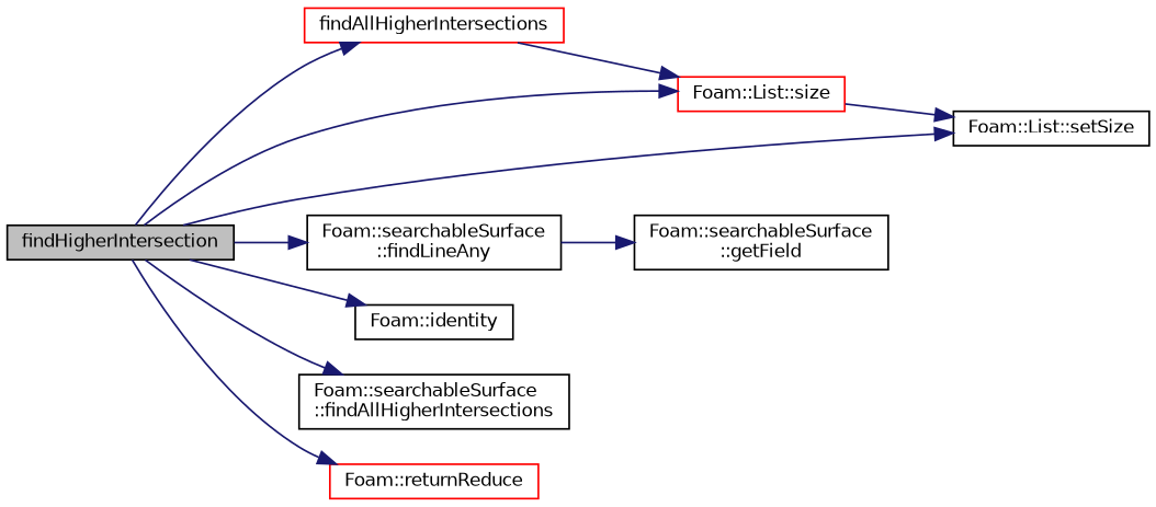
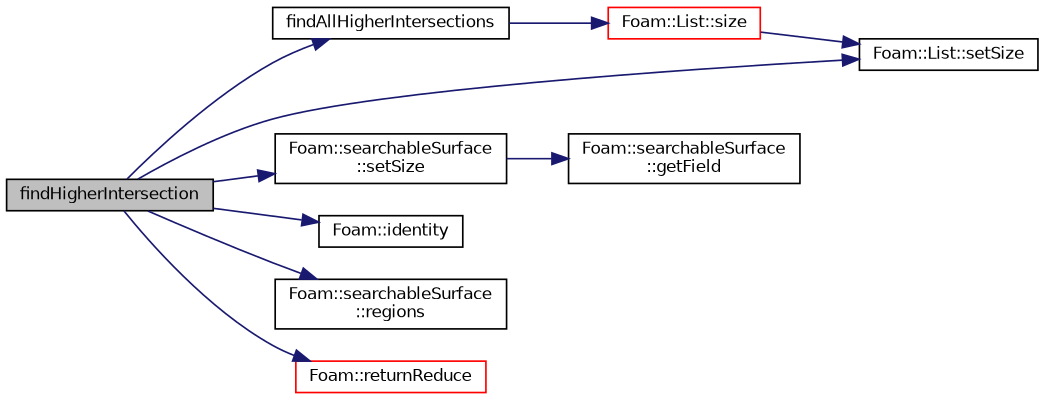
  digraph {
    rankdir=LR
    node [color=black fontname=Helvetica fontsize=10 shape=record]
    edge [color=midnightblue fontname=Helvetica fontsize=10 labelfontname=Helvetica labelfontsize=10 style=solid]
    n1 [fillcolor=grey75 fontcolor=black height=0.2 label=findHigherIntersection style=filled width=0.4]
-   n2 [color=red height=0.2 label=findAllHigherIntersections width=0.4]
+   n2 [height=0.2 label=findAllHigherIntersections width=0.4]
    n3 [height=0.2 label="Foam::List::setSize" width=0.4]
    n4 [color=red height=0.2 label="Foam::List::size" width=0.4]
-   n5 [height=0.2 label="Foam::searchableSurface\l::findLineAny" width=0.4]
+   n5 [height=0.2 label="Foam::searchableSurface\l::setSize" width=0.4]
    n6 [height=0.2 label="Foam::identity" width=0.4]
-   n7 [height=0.2 label="Foam::searchableSurface\l::findAllHigherIntersections" width=0.4]
+   n7 [height=0.2 label="Foam::searchableSurface\l::regions" width=0.4]
    n8 [color=red height=0.2 label="Foam::returnReduce" width=0.4]
    n9 [height=0.2 label="Foam::searchableSurface\l::getField" width=0.4]
    n1 -> n2
    n1 -> n3
-   n1 -> n4
    n1 -> n5
    n1 -> n6
    n1 -> n7
    n1 -> n8
    n2 -> n4
    n4 -> n3
    n5 -> n9
  }
